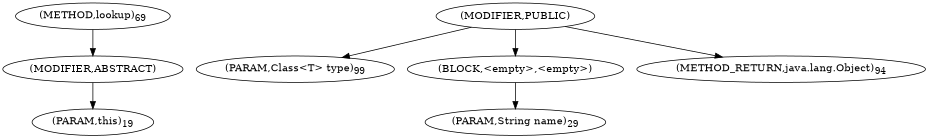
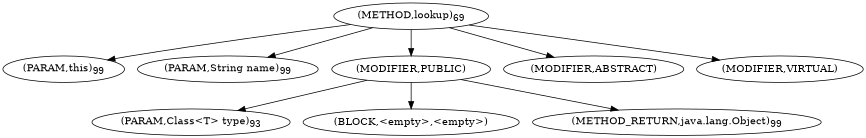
  digraph {
    n1 [label=<(METHOD,lookup)<SUB>69</SUB>>]
-   n2 [label=<(PARAM,this)<SUB>19</SUB>>]
-   n3 [label=<(PARAM,String name)<SUB>29</SUB>>]
+   n2 [label=<(PARAM,this)<SUB>99</SUB>>]
+   n3 [label=<(PARAM,String name)<SUB>99</SUB>>]
    n4 [label=<(MODIFIER,PUBLIC)>]
    n5 [label=<(MODIFIER,ABSTRACT)>]
-   n7 [label=<(PARAM,Class&lt;T&gt; type)<SUB>99</SUB>>]
+   n6 [label=<(MODIFIER,VIRTUAL)>]
+   n7 [label=<(PARAM,Class&lt;T&gt; type)<SUB>93</SUB>>]
    n8 [label=<(BLOCK,&lt;empty&gt;,&lt;empty&gt;)>]
-   n9 [label=<(METHOD_RETURN,java.lang.Object)<SUB>94</SUB>>]
-   n5 -> n2
-   n8 -> n3
+   n9 [label=<(METHOD_RETURN,java.lang.Object)<SUB>99</SUB>>]
+   n1 -> n2
+   n1 -> n3
+   n1 -> n4
    n1 -> n5
+   n1 -> n6
    n4 -> n7
    n4 -> n8
    n4 -> n9
  }
